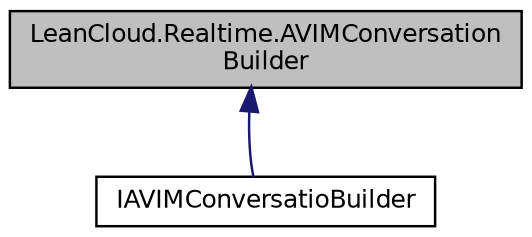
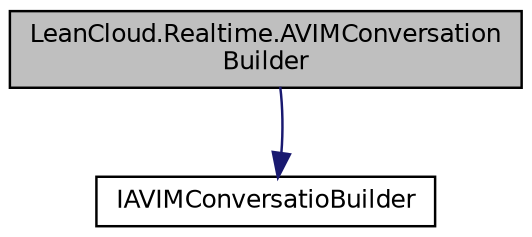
  digraph {
    node [color=black fontname=Helvetica fontsize=10 shape=record style=filled]
    n1 [fillcolor=grey75 fontcolor=black height=0.2 label="LeanCloud.Realtime.AVIMConversation\lBuilder" width=0.4]
    n2 [fillcolor=white height=0.2 label=IAVIMConversatioBuilder width=0.4]
-   n1 -> n2 [color=midnightblue dir=back fontname=Helvetica fontsize=10 labelfontname=Helvetica labelfontsize=10 style=solid]
+   n2 -> n1 [color=midnightblue dir=back fontname=Helvetica fontsize=10 labelfontname=Helvetica labelfontsize=10 style=solid]
  }
